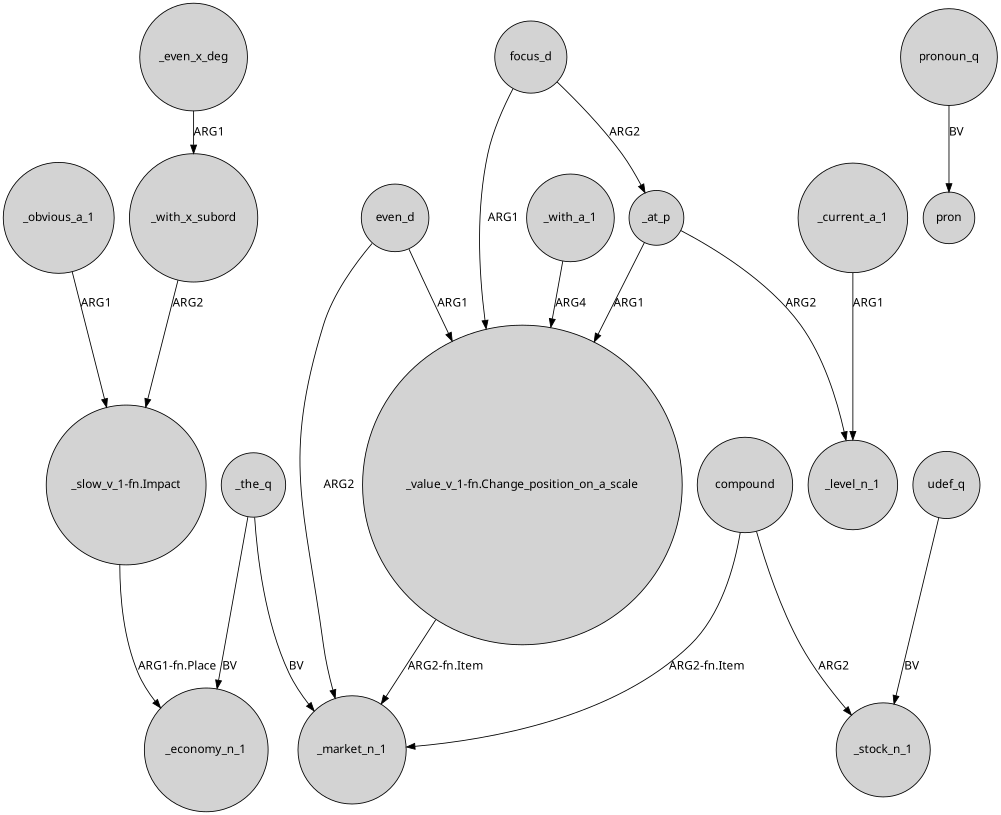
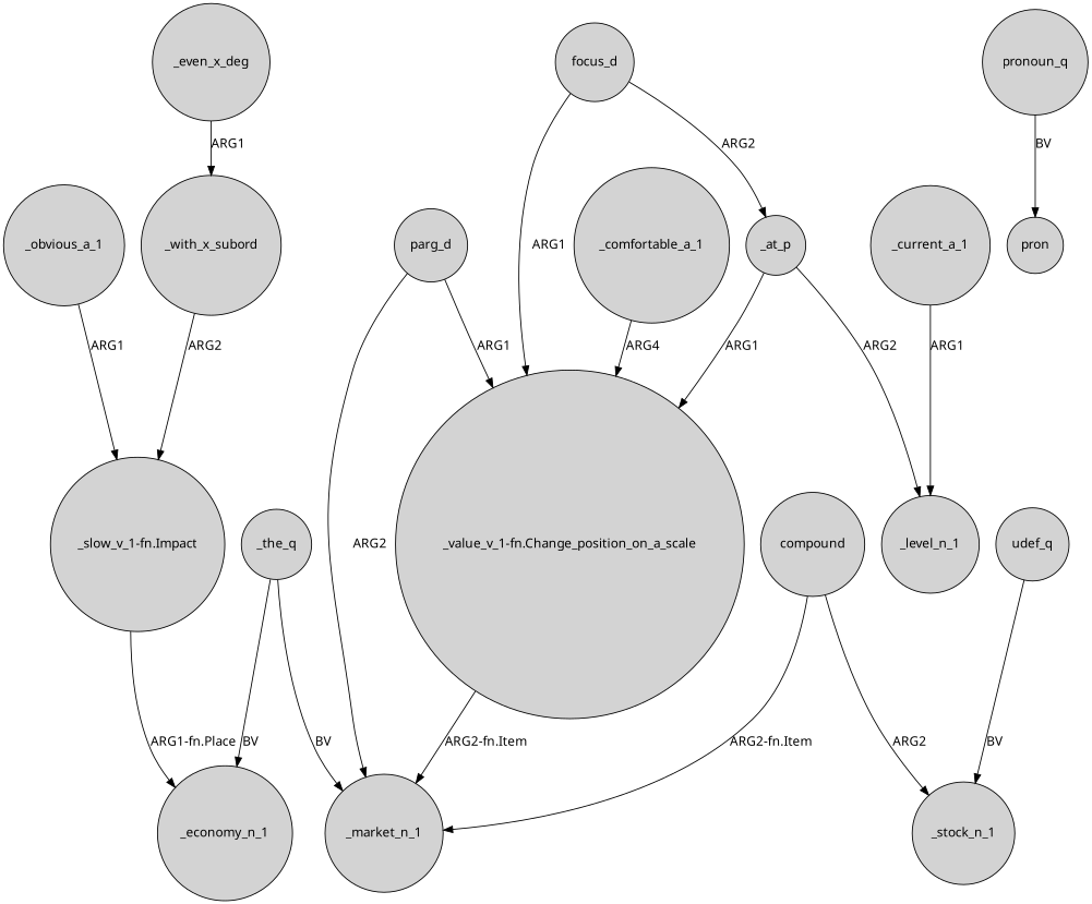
  digraph {
    fontname="Noto Sans"
    node [fontname="Noto Sans" shape=circle style=filled]
    edge [fontname="Noto Sans"]
    _with_x_subord
    "_slow_v_1-fn.Impact"
    _economy_n_1
    _at_p
    _level_n_1
    "_value_v_1-fn.Change_position_on_a_scale"
    _market_n_1
    _current_a_1
    _even_x_deg
-   parg_d [label=even_d]
+   parg_d
    focus_d
-   _comfortable_a_1 [label=_with_a_1]
+   _comfortable_a_1
    _the_q
    pronoun_q
    pron
    udef_q
    _stock_n_1
    compound
    _obvious_a_1
    _with_x_subord -> "_slow_v_1-fn.Impact" [label=ARG2]
    "_slow_v_1-fn.Impact" -> _economy_n_1 [label="ARG1-fn.Place"]
    _at_p -> _level_n_1 [label=ARG2]
    _at_p -> "_value_v_1-fn.Change_position_on_a_scale" [label=ARG1]
    "_value_v_1-fn.Change_position_on_a_scale" -> _market_n_1 [label="ARG2-fn.Item"]
    _current_a_1 -> _level_n_1 [label=ARG1]
    _even_x_deg -> _with_x_subord [label=ARG1]
    parg_d -> "_value_v_1-fn.Change_position_on_a_scale" [label=ARG1]
    parg_d -> _market_n_1 [label=ARG2]
    focus_d -> _at_p [label=ARG2]
    focus_d -> "_value_v_1-fn.Change_position_on_a_scale" [label=ARG1]
    _comfortable_a_1 -> "_value_v_1-fn.Change_position_on_a_scale" [label=ARG4]
    _the_q -> _economy_n_1 [label=BV]
    _the_q -> _market_n_1 [label=BV]
    pronoun_q -> pron [label=BV]
    udef_q -> _stock_n_1 [label=BV]
    compound -> _market_n_1 [label="ARG2-fn.Item"]
    compound -> _stock_n_1 [label=ARG2]
    _obvious_a_1 -> "_slow_v_1-fn.Impact" [label=ARG1]
  }
